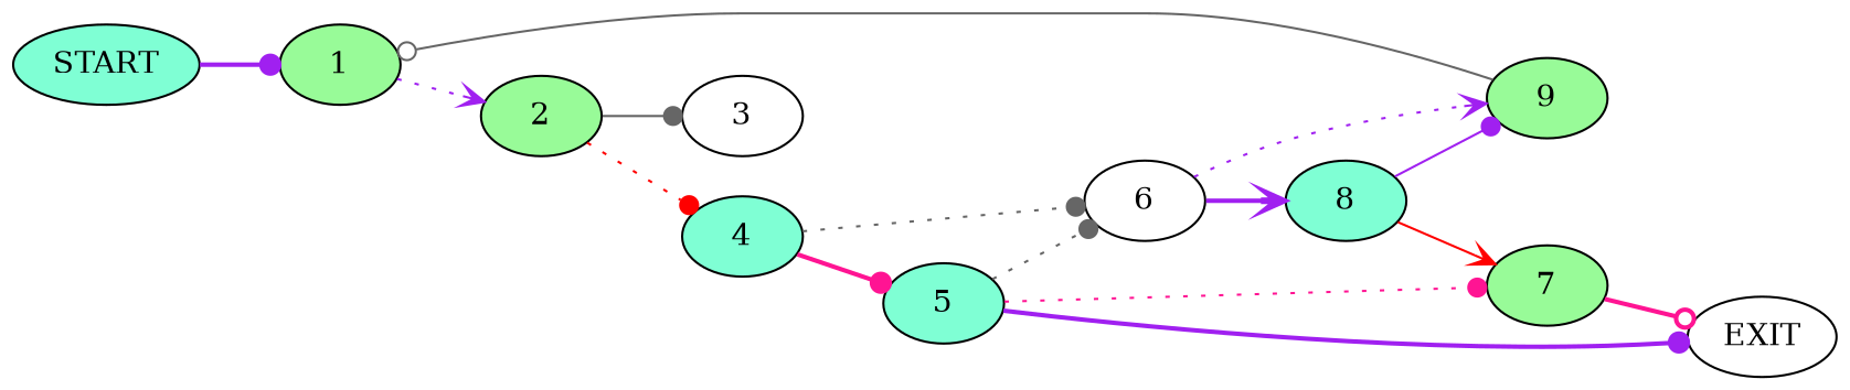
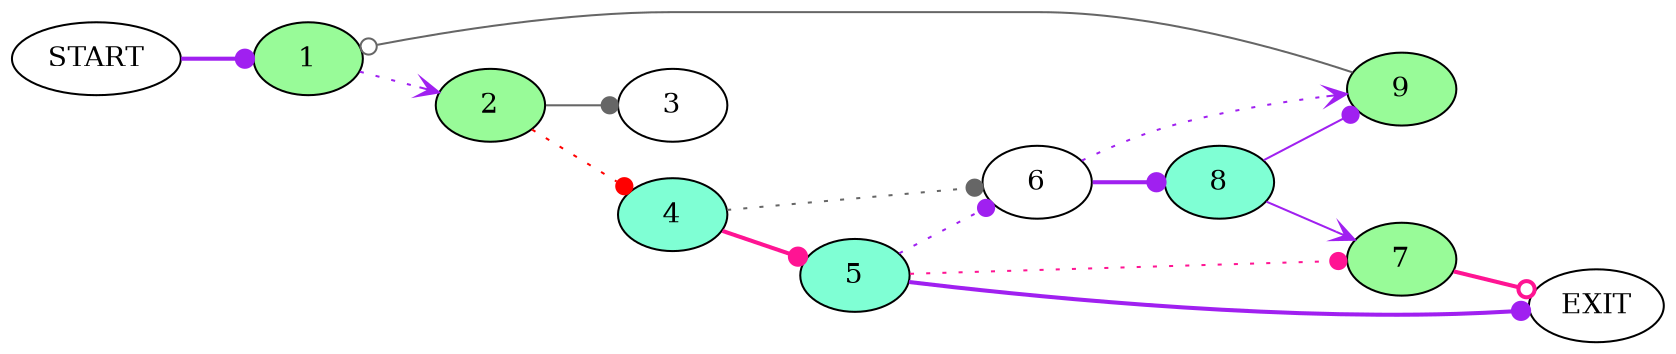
  digraph {
    rankdir=LR
    node [fillcolor=aquamarine style=filled]
    edge [arrowhead=dot color=purple style=dotted]
-   n1 [label=START]
+   n1 [fillcolor=white label=START]
    1 [fillcolor=palegreen]
    2 [fillcolor=palegreen]
    n4 [fillcolor=white label=EXIT]
    3 [fillcolor=white]
    4
    5
    6 [fillcolor=white]
    7 [fillcolor=palegreen]
    8
    9 [fillcolor=palegreen]
    n1 -> 1 [style=bold]
    1 -> 2 [arrowhead=vee]
    2 -> 3 [color=gray40 style=solid]
    2 -> 4 [color=red]
    4 -> 5 [color=deeppink style=bold]
    4 -> 6 [color=gray40]
    5 -> n4 [style=bold]
-   5 -> 6 [color=gray40]
+   5 -> 6
    5 -> 7 [color=deeppink]
-   6 -> 8 [arrowhead=vee style=bold]
+   6 -> 8 [style=bold]
    6 -> 9 [arrowhead=vee]
    7 -> n4 [arrowhead=odot color=deeppink style=bold]
-   8 -> 7 [arrowhead=vee color=red style=solid]
+   8 -> 7 [arrowhead=vee style=solid]
    8 -> 9 [style=solid]
    9 -> 1 [arrowhead=odot color=gray40 style=solid]
  }
